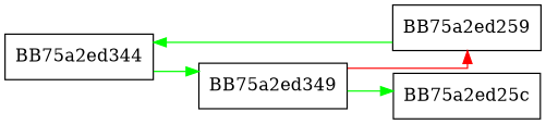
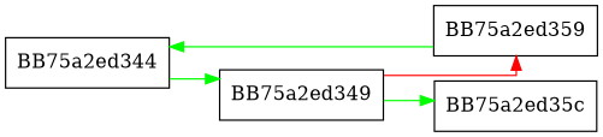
  digraph {
    rankdir=LR
    splines=ortho
    node [shape=box]
    edge [color=green]
    BB75a2ed344
    BB75a2ed349
-   BB75a2ed359 [label=BB75a2ed259]
-   BB75a2ed35c [label=BB75a2ed25c]
+   BB75a2ed359
+   BB75a2ed35c
    BB75a2ed344 -> BB75a2ed349
    BB75a2ed349 -> BB75a2ed359 [color=red]
    BB75a2ed349 -> BB75a2ed35c
    BB75a2ed359 -> BB75a2ed344
  }
